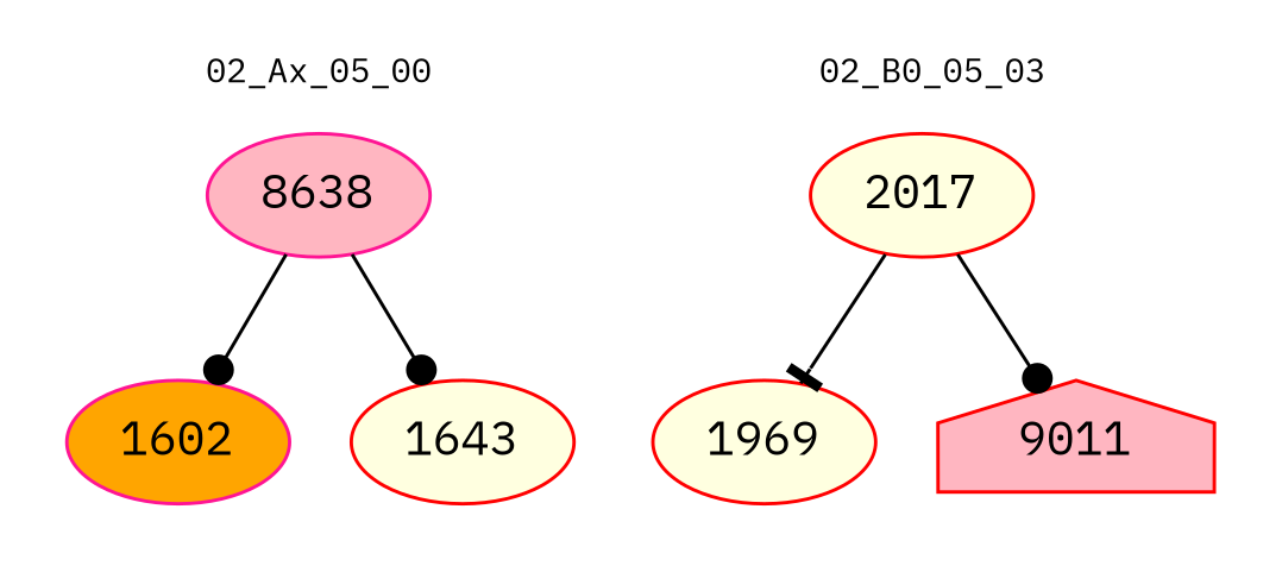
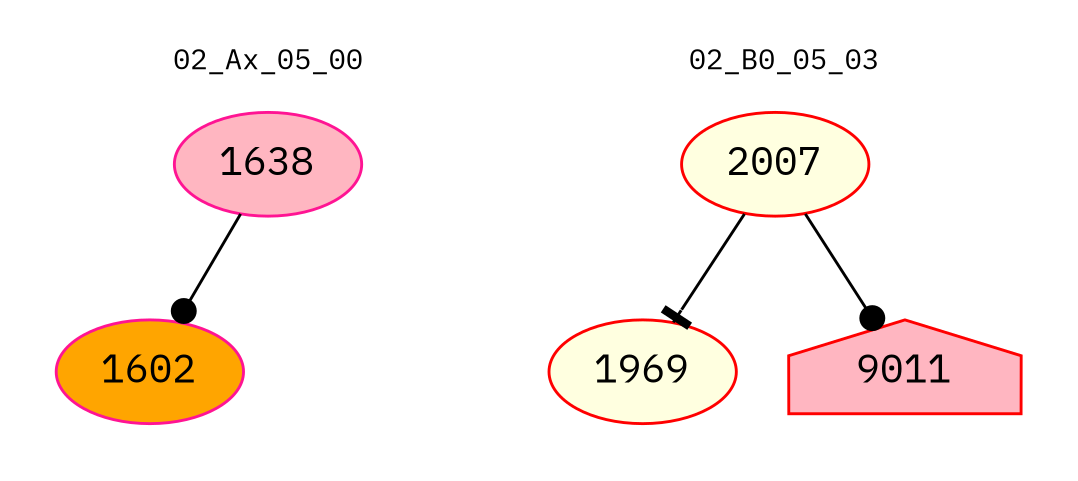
  digraph {
    fontname="IBM Plex Mono"
    node [color=red fillcolor=lightyellow fontname="IBM Plex Mono" shape=ellipse style=filled]
    edge [arrowhead=dot color=black fontname="IBM Plex Mono"]
-   n1 [color=deeppink fillcolor=lightpink label=8638]
+   n1 [color=deeppink fillcolor=lightpink label=1638]
    n2 [color=deeppink fillcolor=orange label=1602]
-   n3 [label=1643]
-   n4 [label=2017]
+   n4 [label=2007]
    n5 [label=1969]
    n6 [fillcolor=lightpink label=9011 shape=house]
    subgraph cluster_1 {
      color=white
      fontsize=10
      label="02_Ax_05_00"
      n1
      n2
-     n3
    }
    subgraph cluster_2 {
      color=white
      fontsize=10
      label="02_B0_05_03"
      n4
      n5
      n6
    }
    n1 -> n2
-   n1 -> n3
    n4 -> n5 [arrowhead=tee]
    n4 -> n6
  }
